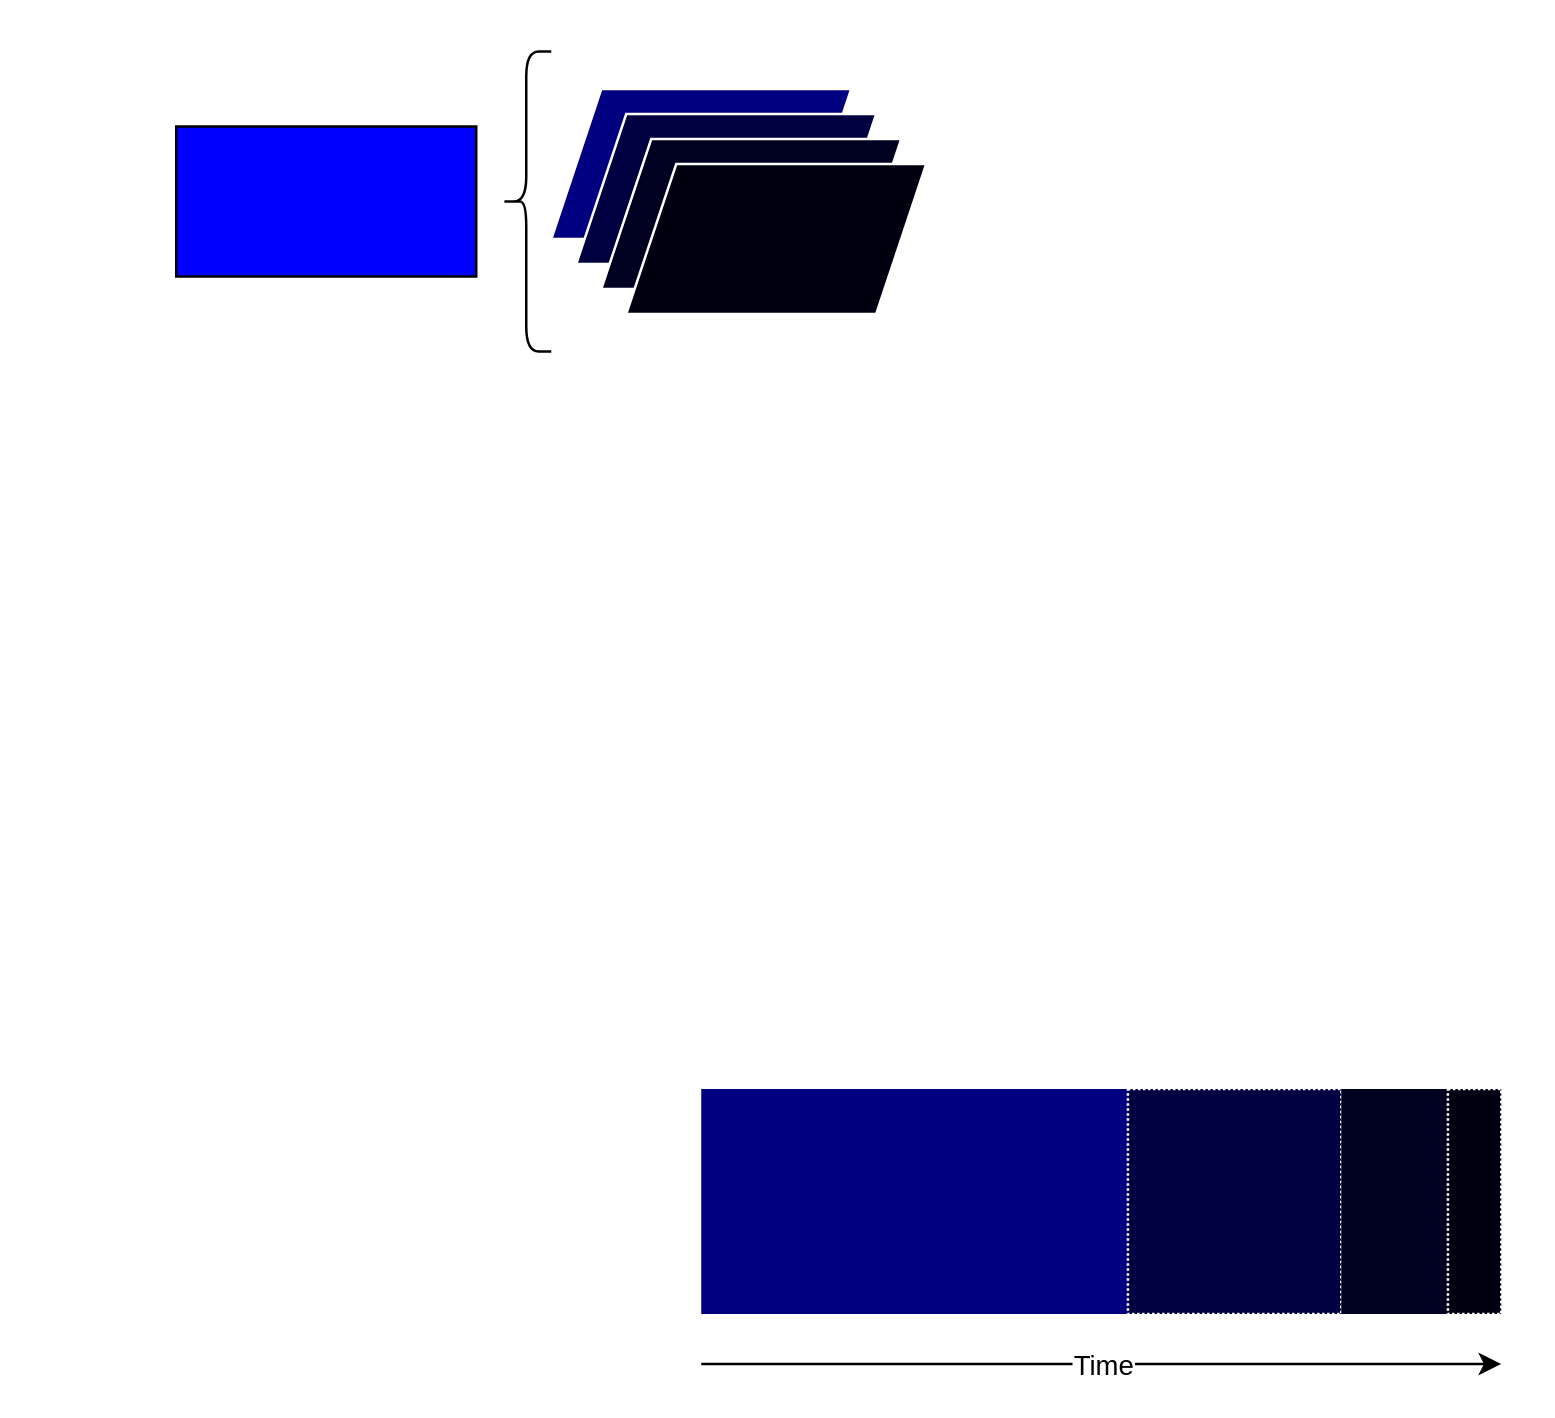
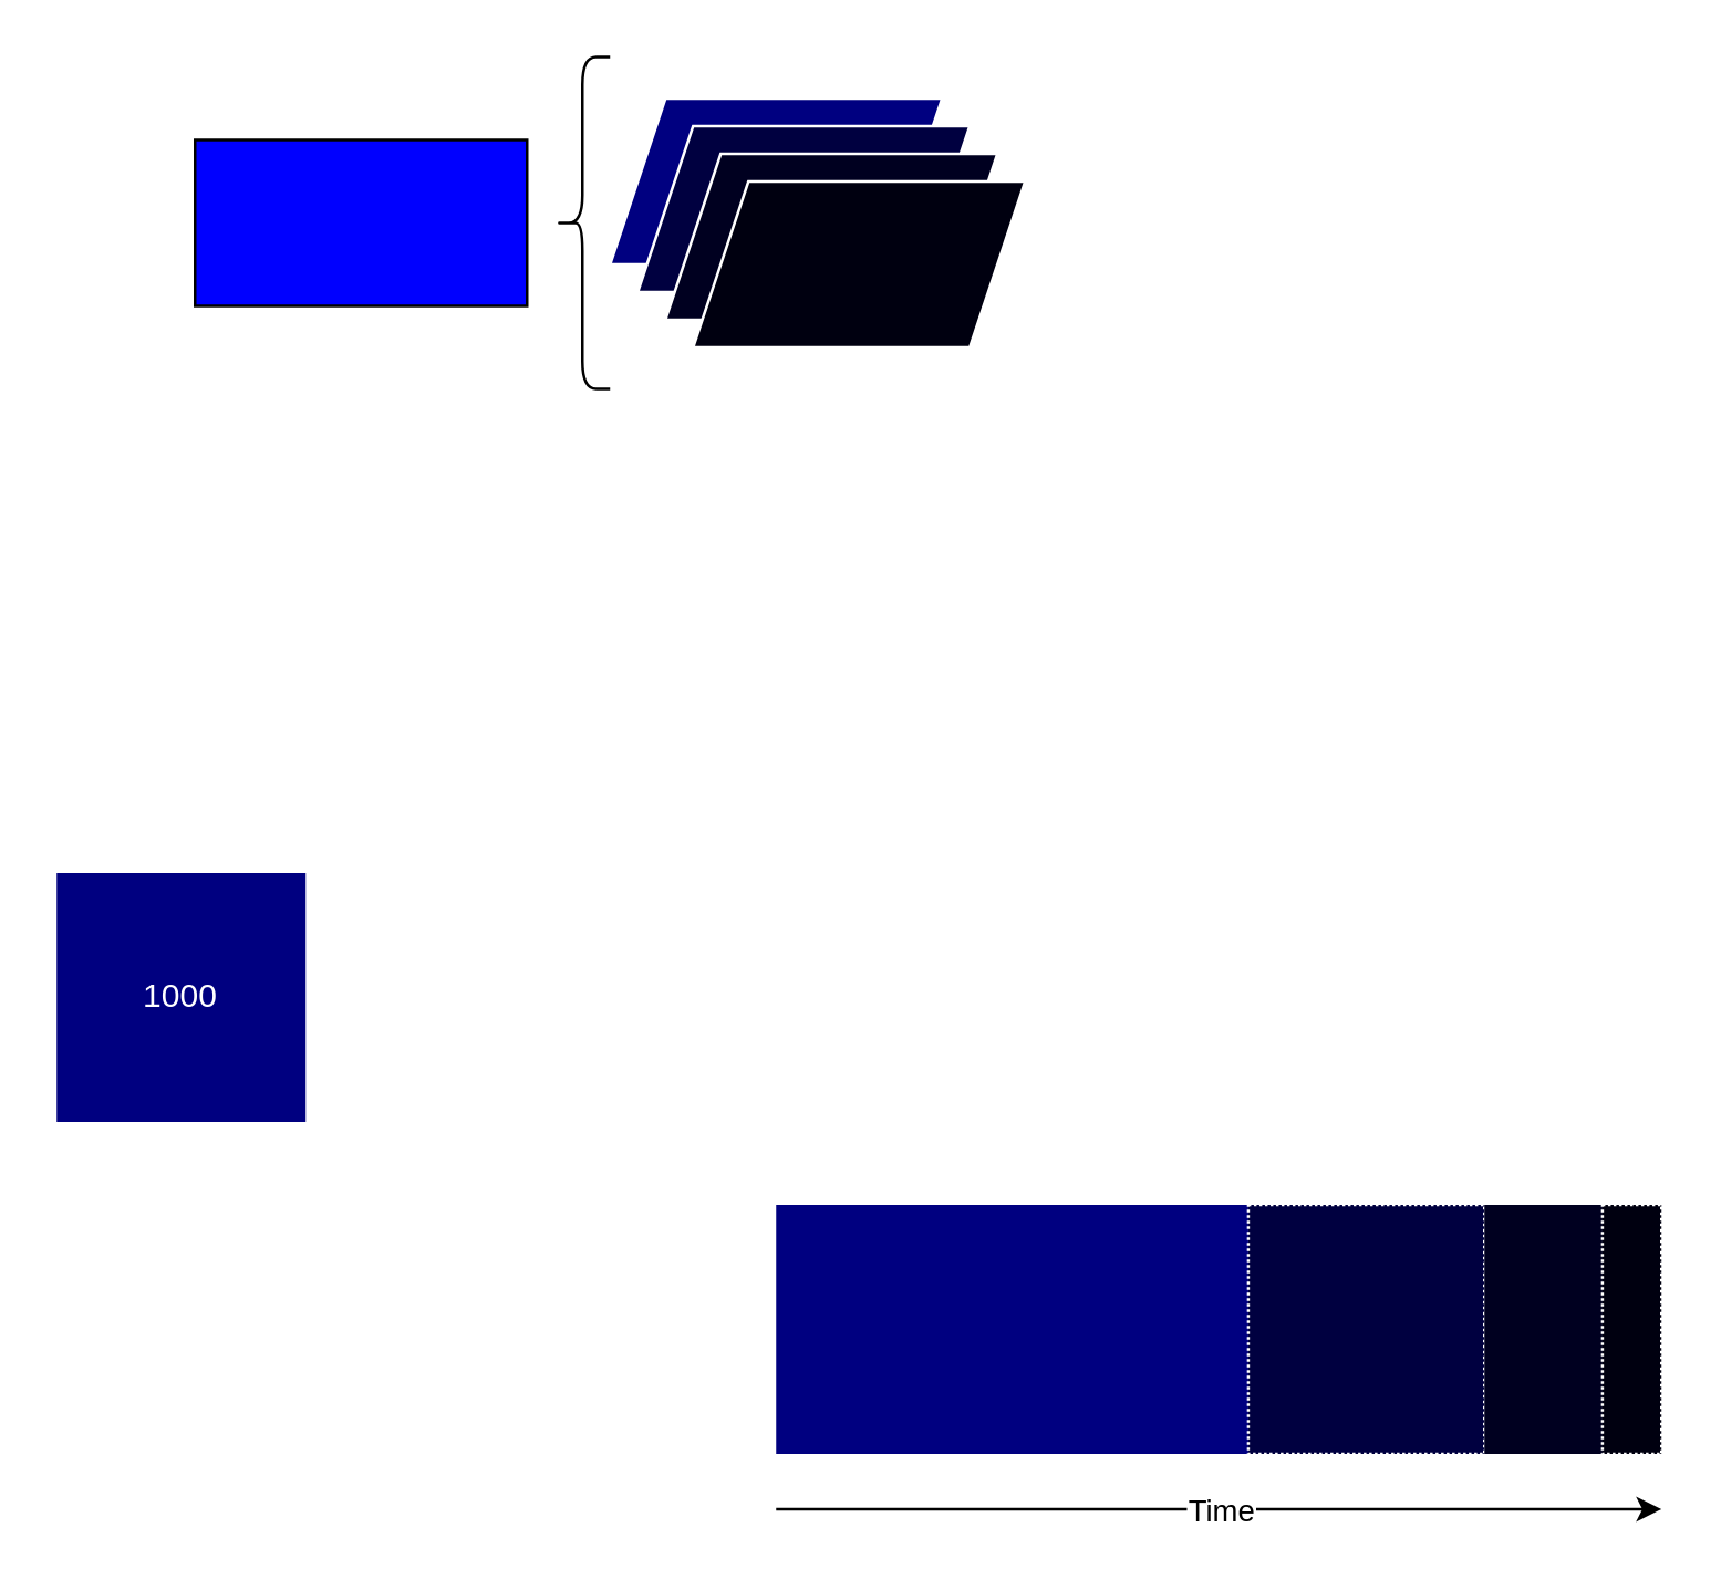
  <mxCell id="0" />
  <mxCell id="1" parent="0" />
+ <mxCell id="2" value="1000" style="whiteSpace=wrap;html=1;aspect=fixed;fillColor=#000080;strokeColor=none;fontColor=#FFFFFF;" parent="1" vertex="1"><mxGeometry x="20" y="315" width="90" height="90" as="geometry" /></mxCell>
  <mxCell id="3" value="" style="group;strokeColor=#FFFFFF;strokeWidth=1;" parent="1" connectable="0" vertex="1"><mxGeometry x="280" y="435" width="320" height="90" as="geometry" /></mxCell>
  <mxCell id="4" value="" style="rounded=0;whiteSpace=wrap;html=1;gradientColor=none;strokeColor=none;perimeterSpacing=0;fillColor=#000080;" parent="3" vertex="1"><mxGeometry width="170.667" height="90" as="geometry" /></mxCell>
  <mxCell id="5" value="" style="rounded=0;whiteSpace=wrap;html=1;strokeColor=#FFFFFF;fillColor=#000040;dashed=1;perimeterSpacing=0;strokeWidth=1;glass=0;shadow=0;dashPattern=1 1;" parent="3" vertex="1"><mxGeometry x="170.667" width="85.333" height="90" as="geometry" /></mxCell>
  <mxCell id="6" value="" style="rounded=0;whiteSpace=wrap;html=1;strokeColor=none;fillColor=#000020;dashed=1;" parent="3" vertex="1"><mxGeometry x="256" width="42.667" height="90" as="geometry" /></mxCell>
  <mxCell id="7" value="" style="rounded=0;whiteSpace=wrap;html=1;strokeColor=#FFFFFF;fillColor=#000010;dashed=1;perimeterSpacing=0;dashPattern=1 1;" parent="3" vertex="1"><mxGeometry x="298.667" width="21.333" height="90" as="geometry" /></mxCell>
  <mxCell id="8" value="" style="endArrow=classic;html=1;rounded=0;" parent="1" edge="1"><mxGeometry width="50" height="50" relative="1" as="geometry"><mxPoint x="280" y="545" as="sourcePoint" /><mxPoint x="600" y="545" as="targetPoint" /></mxGeometry></mxCell>
  <mxCell id="9" value="Time" style="edgeLabel;html=1;align=center;verticalAlign=middle;resizable=0;points=[];spacingLeft=3;spacingRight=3;" parent="8" connectable="0" vertex="1"><mxGeometry relative="1" as="geometry"><mxPoint as="offset" /></mxGeometry></mxCell>
  <mxCell id="10" value="" style="group" parent="1" connectable="0" vertex="1"><mxGeometry x="70" y="20" width="300" height="120" as="geometry" /></mxCell>
  <mxCell id="11" value="" style="rounded=0;whiteSpace=wrap;html=1;strokeColor=#000000;fillColor=#0000FF;" parent="10" vertex="1"><mxGeometry y="30" width="120" height="60" as="geometry" /></mxCell>
  <mxCell id="12" value="" style="group" parent="10" connectable="0" vertex="1"><mxGeometry x="150" y="15" width="150" height="90" as="geometry" /></mxCell>
  <mxCell id="13" value="" style="shape=parallelogram;perimeter=parallelogramPerimeter;whiteSpace=wrap;html=1;fixedSize=1;fillColor=#000080;strokeColor=#FFFFFF;" parent="12" vertex="1"><mxGeometry width="120" height="60" as="geometry" /></mxCell>
  <mxCell id="14" value="" style="shape=parallelogram;perimeter=parallelogramPerimeter;whiteSpace=wrap;html=1;fixedSize=1;fillColor=#000040;strokeColor=#FFFFFF;" parent="12" vertex="1"><mxGeometry x="10" y="10" width="120" height="60" as="geometry" /></mxCell>
  <mxCell id="15" value="" style="shape=parallelogram;perimeter=parallelogramPerimeter;whiteSpace=wrap;html=1;fixedSize=1;fillColor=#000020;strokeColor=#FFFFFF;" parent="12" vertex="1"><mxGeometry x="20" y="20" width="120" height="60" as="geometry" /></mxCell>
  <mxCell id="16" value="" style="shape=parallelogram;perimeter=parallelogramPerimeter;whiteSpace=wrap;html=1;fixedSize=1;fillColor=#000010;strokeColor=#FFFFFF;" parent="12" vertex="1"><mxGeometry x="30" y="30" width="120" height="60" as="geometry" /></mxCell>
  <mxCell id="17" value="" style="shape=curlyBracket;whiteSpace=wrap;html=1;rounded=1;labelPosition=left;verticalLabelPosition=middle;align=right;verticalAlign=middle;" parent="10" vertex="1"><mxGeometry x="130" width="20" height="120" as="geometry" /></mxCell>
